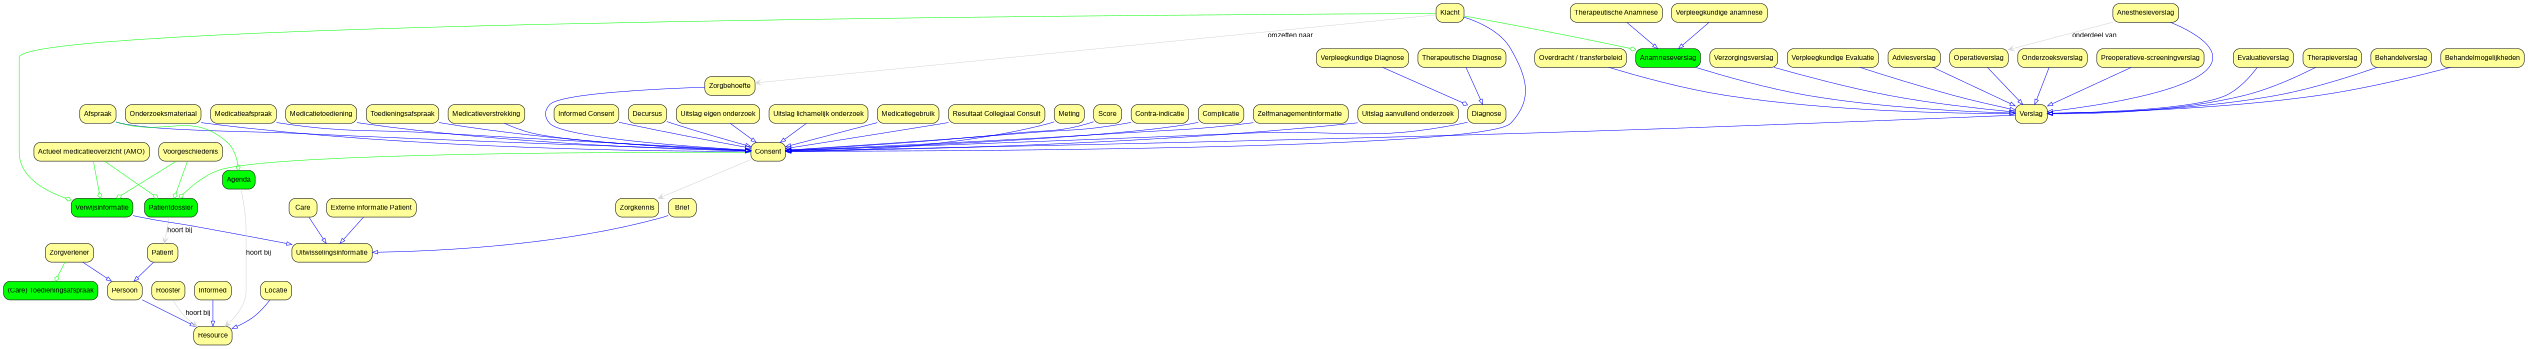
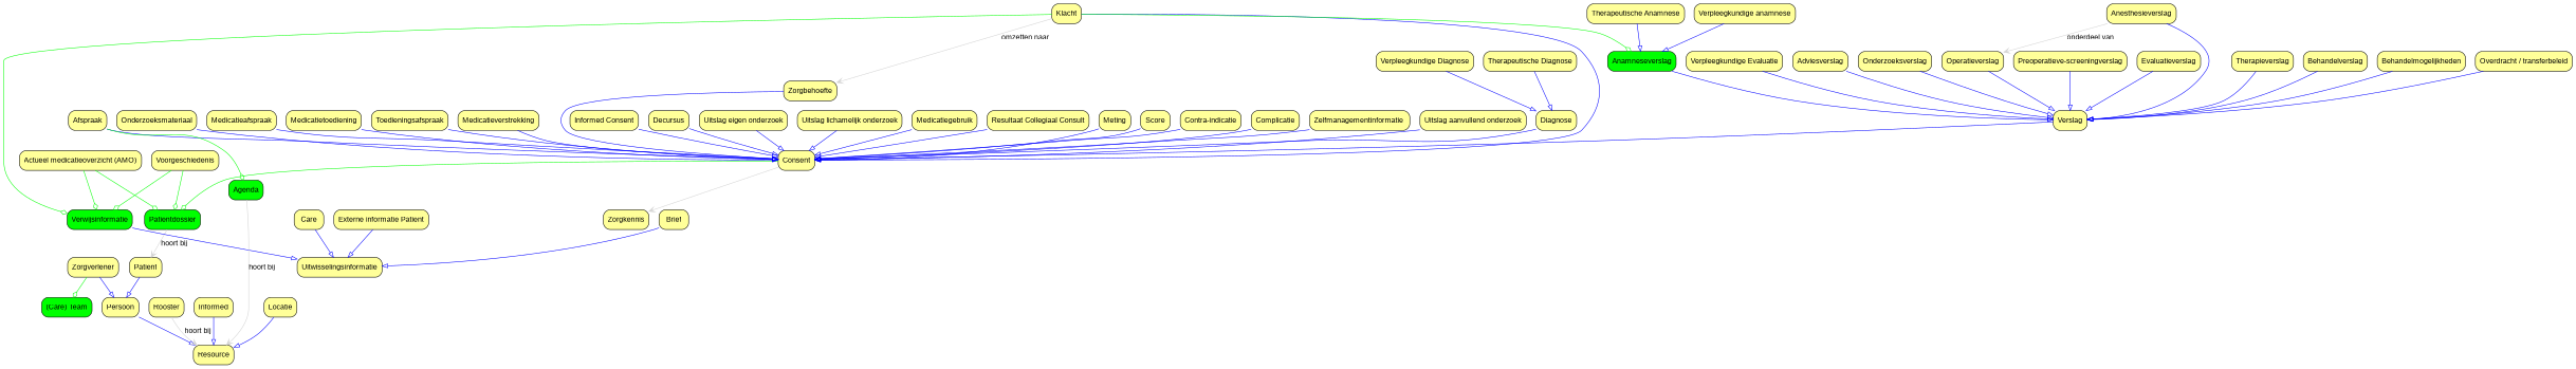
  digraph {
    fontname="Liberation Sans"
    splines=true
    node [fillcolor="#ffff99" fontname="Liberation Sans" shape=rect style="rounded,filled"]
    edge [arrowhead=empty color=blue fontname="Liberation Sans" nodesep=1]
    n1 [label=Zorgverlener]
    n2 [label=Persoon]
-   n3 [fillcolor=green fontcolor=black label="(Care) Toedieningsafspraak"]
+   n3 [fillcolor=green fontcolor=black label="(Care) Team"]
    n4 [label=Resource]
    n5 [fillcolor=green fontcolor=black label=Patientdossier]
    n6 [label=Patient]
    n7 [label=Consent]
    n8 [label=Zorgkennis]
    n9 [label=Onderzoeksmateriaal]
    n10 [label=Klacht]
    n11 [fillcolor=green fontcolor=black label=Verwijsinformatie]
    n12 [fillcolor=green fontcolor=black label=Anamneseverslag]
    n13 [label=Zorgbehoefte]
    n14 [label=Uitwisselingsinformatie]
    n15 [label=Verslag]
    n16 [label=Medicatieafspraak]
    n17 [label=Medicatietoediening]
    n18 [label=Toedieningsafspraak]
    n19 [label=Medicatieverstrekking]
    n20 [label=Diagnose]
    n21 [label="Informed Consent"]
    n22 [label=Decursus]
    n23 [label="Actueel medicatieoverzicht (AMO)"]
    n24 [label=Voorgeschiedenis]
    n25 [label="Uitslag eigen onderzoek"]
    n26 [label="Uitslag lichamelijk onderzoek"]
    n27 [label=Medicatiegebruik]
-   n28 [label=Verzorgingsverslag]
    n29 [label="Verpleegkundige Evaluatie"]
    n30 [label="Verpleegkundige Diagnose"]
    n31 [label=Brief]
    n32 [label=Adviesverslag]
    n33 [label=Care]
    n34 [label="Externe informatie Patient"]
    n35 [label=Onderzoeksverslag]
    n36 [label="Preoperatieve-screeningverslag"]
    n37 [label="Resultaat Collegiaal Consult"]
    n38 [label=Meting]
    n39 [label=Score]
    n40 [label=Operatieverslag]
    n41 [label=Evaluatieverslag]
    n42 [label="Therapeutische Anamnese"]
    n43 [label=Therapieverslag]
    n44 [label="Therapeutische Diagnose"]
    n45 [label="Verpleegkundige anamnese"]
    n46 [label=Behandelverslag]
    n47 [label=Rooster]
    n48 [label=Informed]
    n49 [label=Afspraak]
    n50 [fillcolor=green fontcolor=black label=Agenda]
    n51 [label="Contra-indicatie"]
    n52 [label=Behandelmogelijkheden]
    n53 [label="Overdracht / transferbeleid"]
    n54 [label=Complicatie]
    n55 [label=Anesthesieverslag]
    n56 [label="Zelfmanagementinformatie "]
    n57 [label=Locatie]
    n58 [label="Uitslag aanvullend onderzoek"]
    n1 -> n2
    n1 -> n3 [arrowhead=odiamond color=green]
    n2 -> n4
    n5 -> n6 [arrowhead=vee color=lightgray label="hoort bij"]
    n6 -> n2
    n7 -> n5 [arrowhead=odiamond color=green]
    n7 -> n8 [arrowhead=vee color=lightgray]
    n9 -> n7
    n10 -> n7
    n10 -> n11 [arrowhead=odiamond color=green]
    n10 -> n12 [arrowhead=odiamond color=green]
    n10 -> n13 [arrowhead=vee color=lightgray label="omzetten naar"]
    n11 -> n14
    n12 -> n15
    n13 -> n7
    n15 -> n7
    n16 -> n7
    n17 -> n7
    n18 -> n7
    n19 -> n7
    n20 -> n7
    n21 -> n7
    n22 -> n7
    n23 -> n5 [arrowhead=odiamond color=green]
    n23 -> n11 [arrowhead=odiamond color=green]
    n24 -> n5 [arrowhead=odiamond color=green]
    n24 -> n11 [arrowhead=odiamond color=green]
    n25 -> n7
    n26 -> n7
    n27 -> n7
-   n28 -> n15
    n29 -> n15
-   n30 -> n20 [arrowhead=odiamond]
+   n30 -> n20
    n31 -> n14
    n32 -> n15
    n33 -> n14
    n34 -> n14
    n35 -> n15
    n36 -> n15
    n37 -> n7
    n38 -> n7
    n39 -> n7
    n40 -> n15
    n41 -> n15
    n42 -> n12
    n43 -> n15
    n44 -> n20
    n45 -> n12
    n46 -> n15
    n47 -> n4 [arrowhead=vee color=lightgray label="hoort bij"]
    n48 -> n4
    n49 -> n7
    n49 -> n50 [arrowhead=odiamond color=green]
    n50 -> n4 [arrowhead=vee color=lightgray label="hoort bij"]
    n51 -> n7
    n52 -> n15
    n53 -> n15
    n54 -> n7
    n55 -> n15
    n55 -> n40 [arrowhead=vee color=lightgray label="onderdeel van"]
    n56 -> n7
    n57 -> n4
    n58 -> n7
  }
